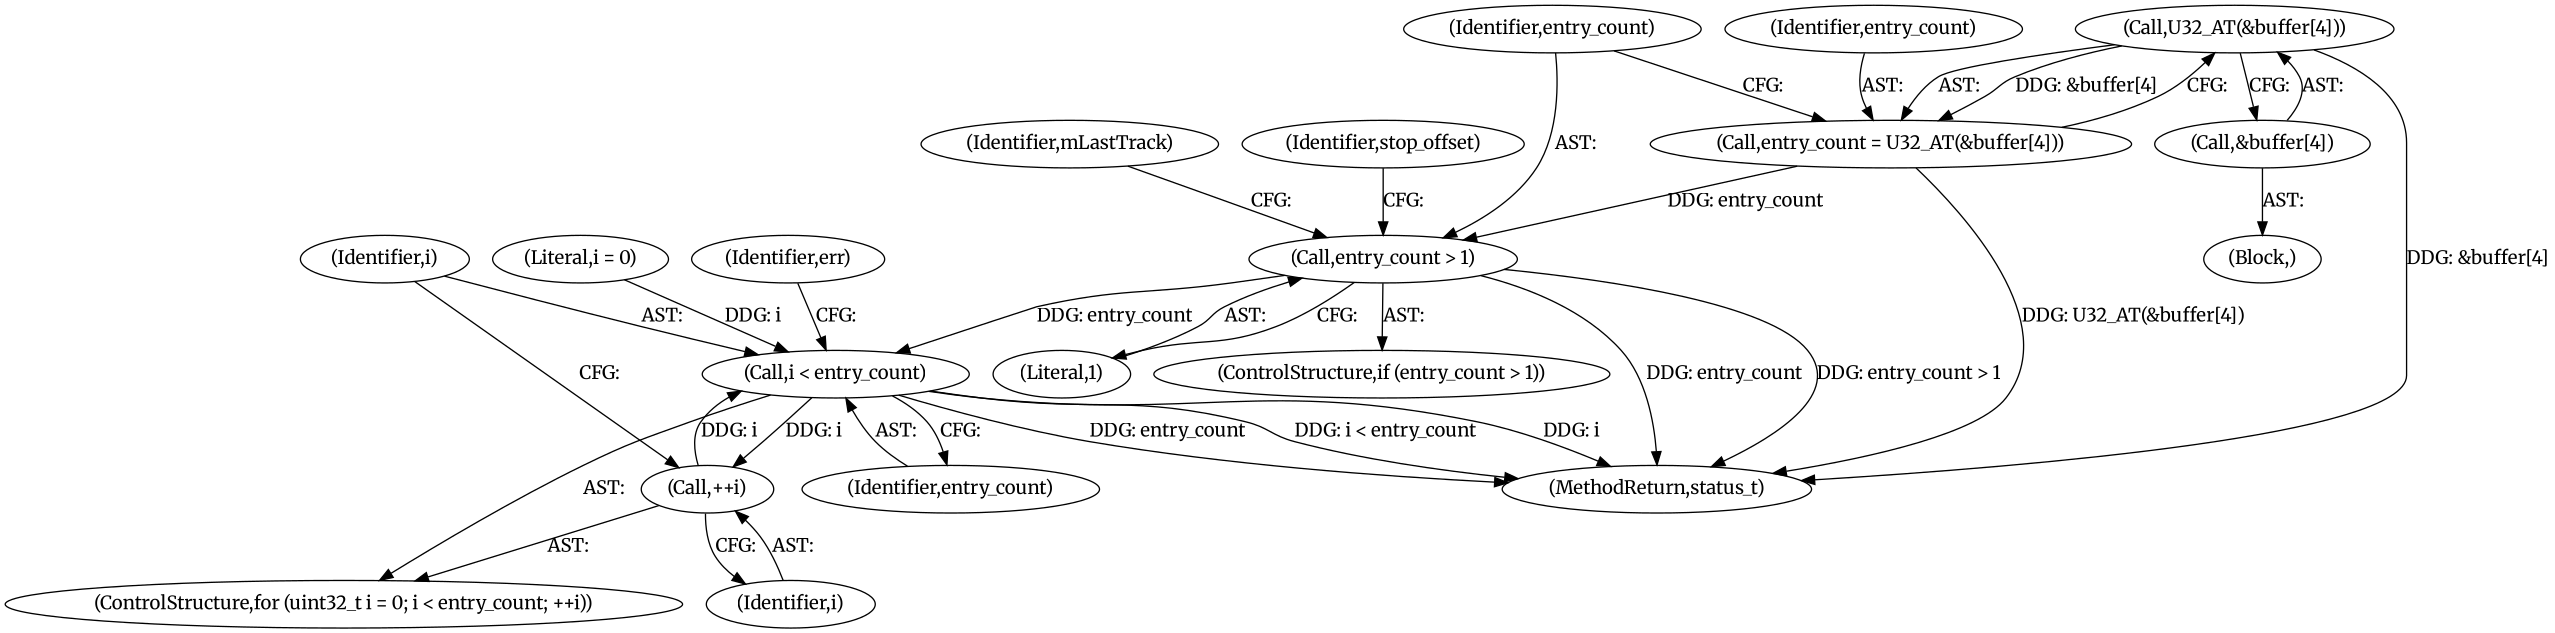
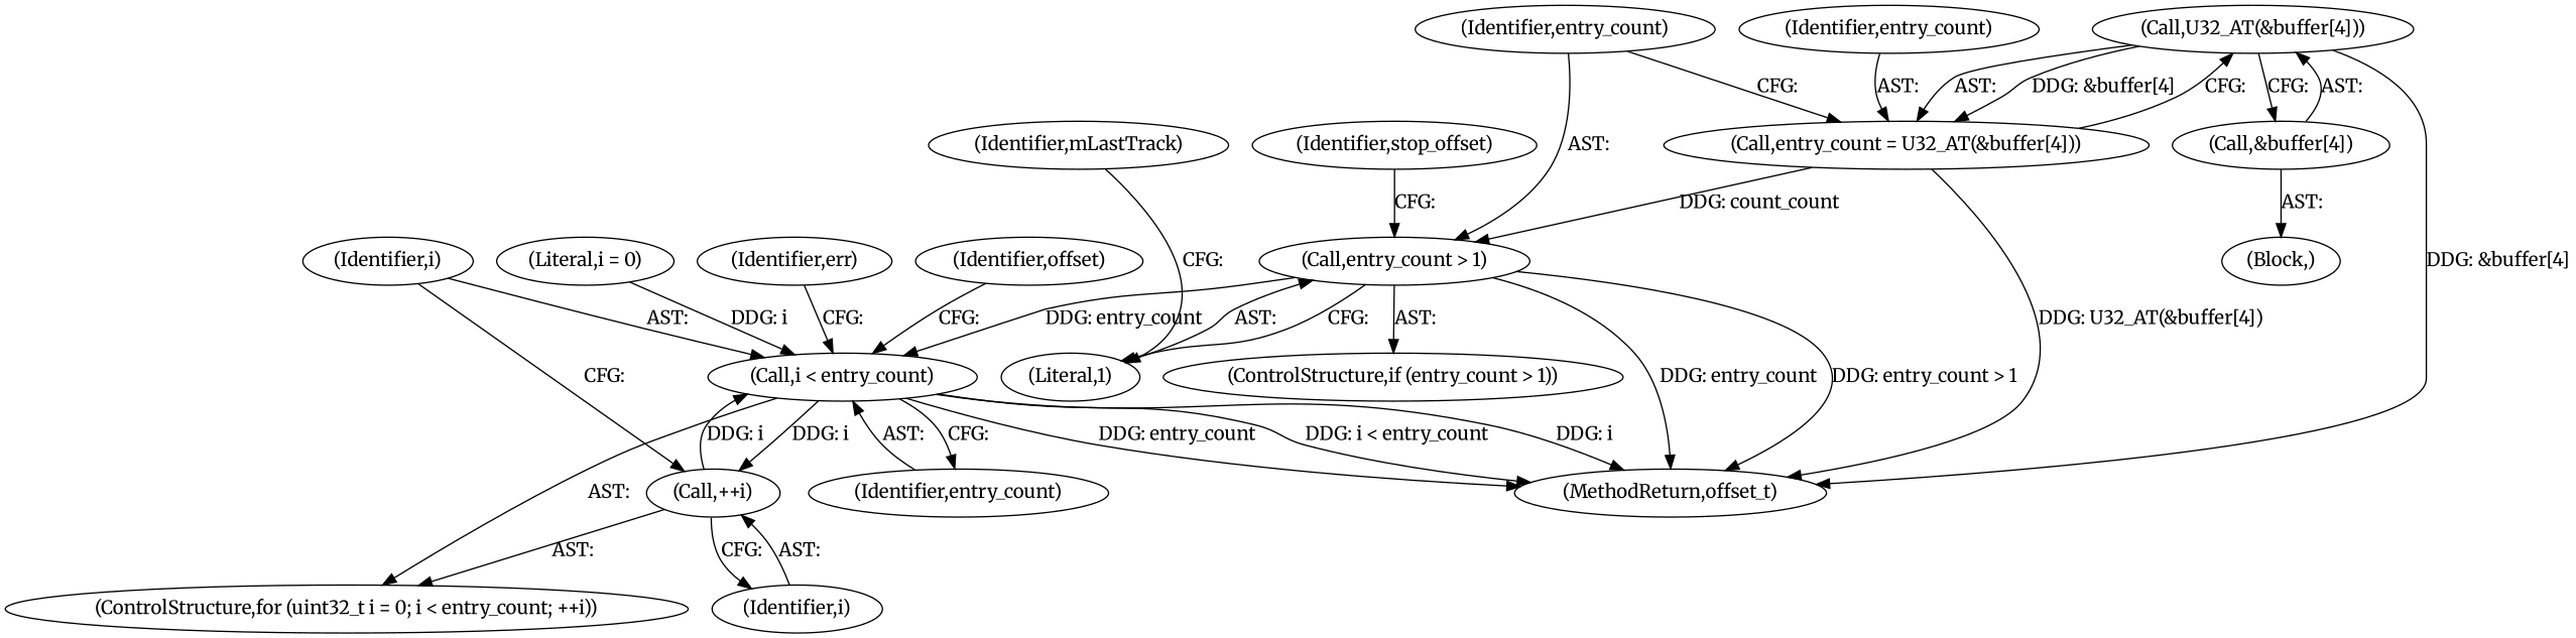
  digraph {
    fontname=Merriweather
    node [fontname=Merriweather]
    edge [fontname=Merriweather]
    n1 [label="(Call,U32_AT(&buffer[4]))"]
    n2 [label="(Call,entry_count = U32_AT(&buffer[4]))"]
-   n3 [label="(MethodReturn,status_t)"]
+   n3 [label="(MethodReturn,offset_t)"]
    n4 [label="(Call,&buffer[4])"]
    n5 [label="(Call,entry_count > 1)"]
    n6 [label="(Block,)"]
    n7 [label="(Call,i < entry_count)"]
    n8 [label="(Literal,1)"]
    n9 [label="(ControlStructure,if (entry_count > 1))"]
    n10 [label="(Call,++i)"]
    n11 [label="(Identifier,entry_count)"]
    n12 [label="(ControlStructure,for (uint32_t i = 0; i < entry_count; ++i))"]
    n13 [label="(Identifier,i)"]
    n14 [label="(Identifier,mLastTrack)"]
    n15 [label="(Identifier,entry_count)"]
    n16 [label="(Identifier,entry_count)"]
    n17 [label="(Identifier,i)"]
    n18 [label="(Literal,i = 0)"]
    n19 [label="(Identifier,stop_offset)"]
    n20 [label="(Identifier,err)"]
+   n21 [label="(Identifier,offset)"]
    n1 -> n2 [label="AST: "]
    n1 -> n2 [label="DDG: &buffer[4]"]
    n1 -> n3 [label="DDG: &buffer[4]"]
    n1 -> n4 [label="CFG: "]
    n2 -> n1 [label="CFG: "]
    n2 -> n3 [label="DDG: U32_AT(&buffer[4])"]
-   n2 -> n5 [label="DDG: entry_count"]
+   n2 -> n5 [label="DDG: count_count"]
    n4 -> n1 [label="AST: "]
    n4 -> n6 [label="AST: "]
    n5 -> n3 [label="DDG: entry_count"]
    n5 -> n3 [label="DDG: entry_count > 1"]
    n5 -> n7 [label="DDG: entry_count"]
    n5 -> n8 [label="CFG: "]
    n5 -> n9 [label="AST: "]
    n7 -> n3 [label="DDG: entry_count"]
    n7 -> n3 [label="DDG: i < entry_count"]
    n7 -> n3 [label="DDG: i"]
    n7 -> n10 [label="DDG: i"]
    n7 -> n11 [label="CFG: "]
    n7 -> n12 [label="AST: "]
    n8 -> n5 [label="AST: "]
    n10 -> n7 [label="DDG: i"]
    n10 -> n12 [label="AST: "]
    n10 -> n13 [label="CFG: "]
    n11 -> n7 [label="AST: "]
    n13 -> n10 [label="AST: "]
-   n14 -> n5 [label="CFG: "]
+   n14 -> n8 [label="CFG: "]
    n15 -> n2 [label="CFG: "]
    n15 -> n5 [label="AST: "]
    n16 -> n2 [label="AST: "]
    n17 -> n7 [label="AST: "]
    n17 -> n10 [label="CFG: "]
    n18 -> n7 [label="DDG: i"]
    n19 -> n5 [label="CFG: "]
    n20 -> n7 [label="CFG: "]
+   n21 -> n7 [label="CFG: "]
  }
